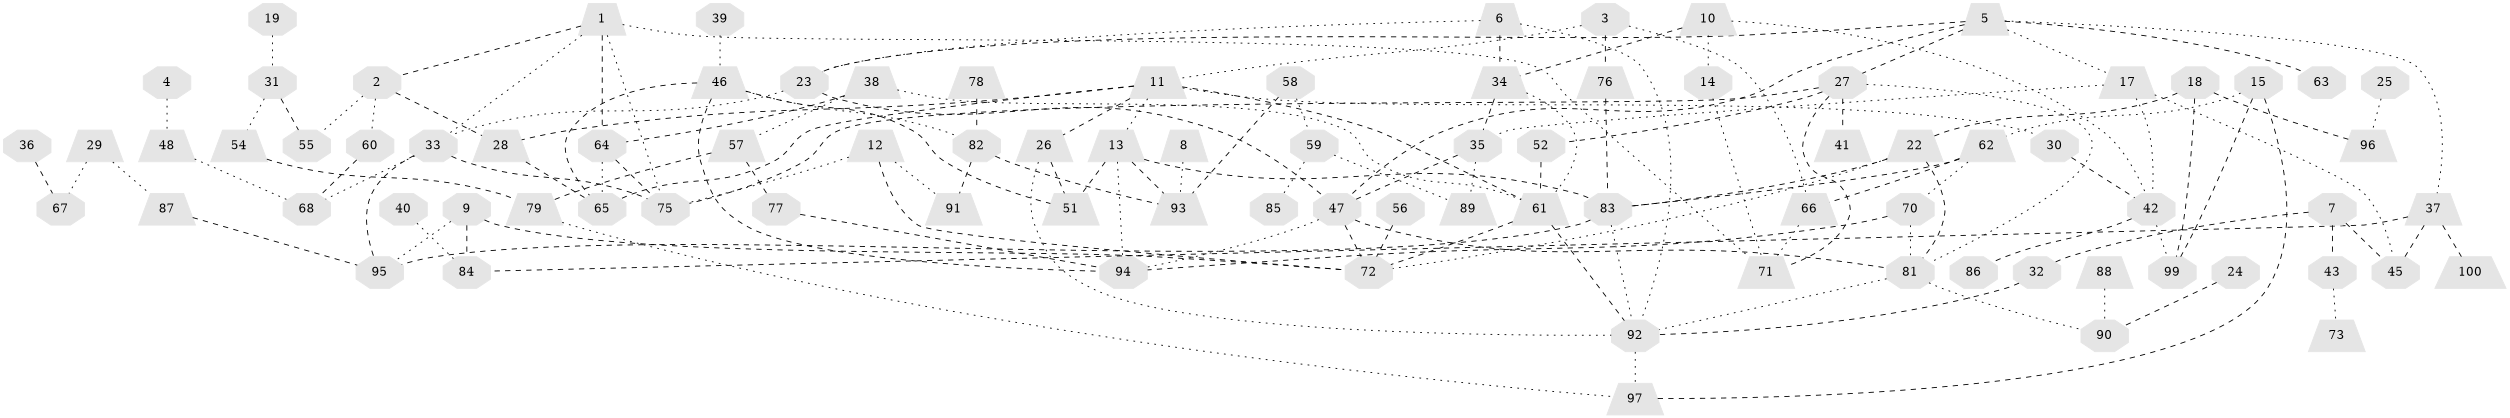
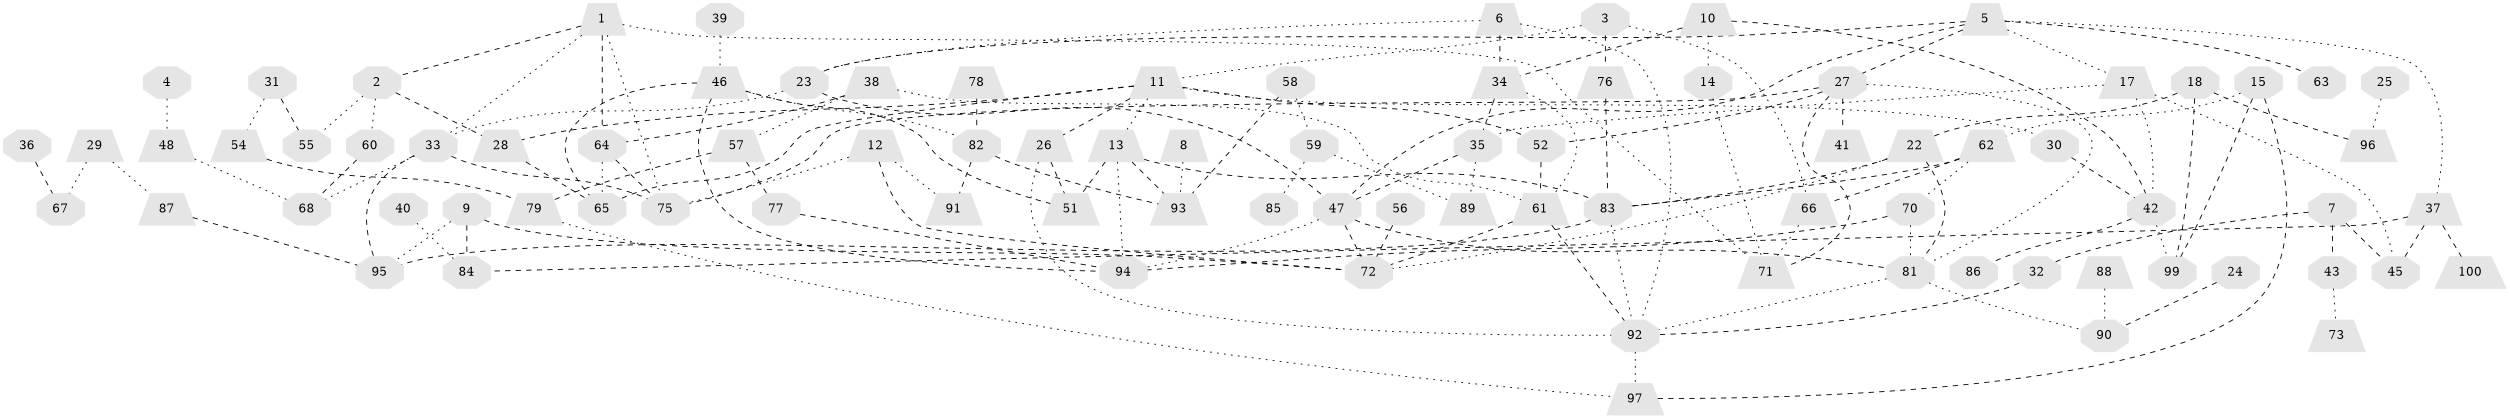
  graph {
    node [color=gray90 shape=octagon style=filled]
    edge [style=dashed weight=1.0]
    1 [shape=trapezium]
    2
    33
    64
    71 [shape=trapezium]
    75
    28 [shape=trapezium]
    55
    60
    95
    68
    65
    11 [shape=trapezium]
    3
    66 [shape=trapezium]
    76 [shape=trapezium]
    13 [shape=trapezium]
    26 [shape=trapezium]
    30
    52
    83
    48 [shape=trapezium]
    4
    5 [shape=trapezium]
    17 [shape=trapezium]
    23
    27
    37 [shape=trapezium]
    47
    63
    45
    42
    35
    81
    41 [shape=trapezium]
    84
    100 [shape=trapezium]
    72
    94
    6 [shape=trapezium]
    34 [shape=trapezium]
    92
    61 [shape=trapezium]
    97 [shape=trapezium]
    7
    32
    43
    73 [shape=trapezium]
    8 [shape=trapezium]
    93 [shape=trapezium]
    9
    10 [shape=trapezium]
    14
    99
    86
    51 [shape=trapezium]
    12 [shape=trapezium]
    91 [shape=trapezium]
    62 [shape=trapezium]
    15
    70
    89 [shape=trapezium]
    18
    22 [shape=trapezium]
    96 [shape=trapezium]
-   19
    31
    54 [shape=trapezium]
    90
    24
    25
    29 [shape=trapezium]
    67
    87 [shape=trapezium]
    79 [shape=trapezium]
    36
    38 [shape=trapezium]
    57 [shape=trapezium]
    77
    46 [shape=trapezium]
    39
    82
    40
    n84 [label=58]
    59
    85
    56
    78 [shape=trapezium]
    88 [shape=trapezium]
    1 -- 2
    1 -- 33 [style=dotted]
    1 -- 64
    1 -- 71 [style=dotted]
    1 -- 75 [style=dotted]
    2 -- 28
    2 -- 55 [style=dotted]
    2 -- 60 [style=dotted]
    33 -- 75
    33 -- 95
    33 -- 68 [style=dotted]
    64 -- 75
    64 -- 65 [style=dotted]
    28 -- 65
    60 -- 68
    11 -- 28
    11 -- 65
    11 -- 13 [style=dotted]
    11 -- 26
    11 -- 30 [style=dotted]
-   11 -- 61
+   11 -- 52
    3 -- 11 [style=dotted]
    3 -- 66 [style=dotted]
    3 -- 76
    66 -- 71 [style=dotted]
    76 -- 83
    13 -- 83
    13 -- 94 [style=dotted]
    13 -- 93
    13 -- 51
    26 -- 92 [style=dotted]
    26 -- 51
    30 -- 42
    52 -- 61
    83 -- 95
    83 -- 92 [style=dotted]
    48 -- 68 [style=dotted]
    4 -- 48 [style=dotted]
    5 -- 17 [style=dotted]
    5 -- 23
    5 -- 27
    5 -- 37 [style=dotted]
    5 -- 47
    5 -- 63
    17 -- 45 [style=dotted]
    17 -- 42 [style=dotted]
    17 -- 35 [style=dotted]
    23 -- 33 [style=dotted]
    23 -- 47
    27 -- 71
    27 -- 75
    27 -- 52
    27 -- 81 [style=dotted weight=2.0]
    27 -- 41
    37 -- 45
    37 -- 84
    37 -- 100
    47 -- 81
    47 -- 72
    47 -- 94 [style=dotted]
    42 -- 99 [style=dotted]
    42 -- 86
    35 -- 47
    35 -- 89 [style=dotted]
    81 -- 92 [style=dotted]
    81 -- 90 [style=dotted]
    6 -- 23 [style=dotted]
    6 -- 34
    6 -- 92 [style=dotted]
    34 -- 35
    34 -- 61 [style=dotted]
    92 -- 97 [style=dotted]
    61 -- 72
    61 -- 92
    7 -- 45
    7 -- 32
    7 -- 43
    32 -- 92
    43 -- 73 [style=dotted]
    8 -- 93 [style=dotted]
    9 -- 95 [style=dotted]
    9 -- 84
    9 -- 72
-   10 -- 42 [style=dotted]
+   10 -- 42
    10 -- 34
    10 -- 14 [style=dotted]
    14 -- 71 [style=dotted]
    12 -- 75 [style=dotted]
    12 -- 72
    12 -- 91 [style=dotted]
    62 -- 66
    62 -- 83
    62 -- 70 [style=dotted]
    15 -- 97
    15 -- 99
    15 -- 62 [style=dotted]
    70 -- 81 [style=dotted]
    70 -- 94
    18 -- 99
    18 -- 22
    18 -- 96
    22 -- 83
    22 -- 81
    22 -- 72 [style=dotted]
-   19 -- 31 [style=dotted]
    31 -- 55
    31 -- 54 [style=dotted]
    54 -- 79
    24 -- 90
    25 -- 96 [style=dotted]
    29 -- 67 [style=dotted]
    29 -- 87 [style=dotted]
    87 -- 95
    79 -- 97 [style=dotted]
    36 -- 67
    38 -- 64 [weight=2.0]
    38 -- 61 [style=dotted]
    38 -- 57 [style=dotted]
    57 -- 79
    57 -- 77
    77 -- 94
    46 -- 65
    46 -- 94
    46 -- 51
    46 -- 82 [style=dotted]
    39 -- 46 [style=dotted]
    82 -- 93
    82 -- 91
    40 -- 84 [style=dotted]
    n84 -- 93
    n84 -- 59 [style=dotted]
    59 -- 89 [style=dotted]
    59 -- 85 [style=dotted]
    56 -- 72
    78 -- 82
    88 -- 90 [style=dotted]
  }
